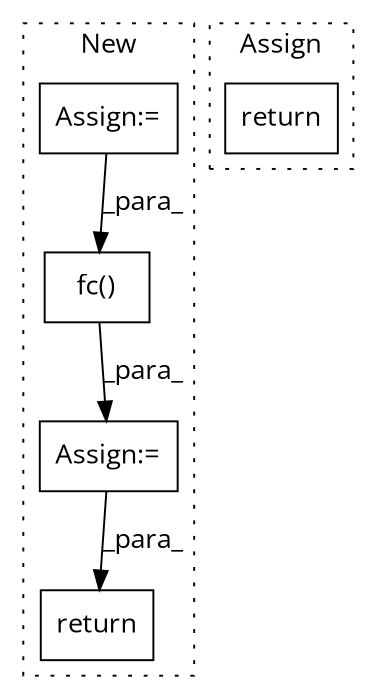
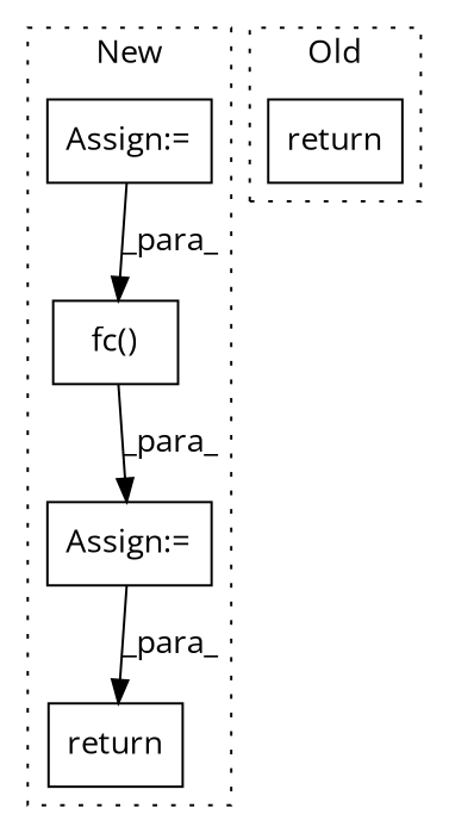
  digraph {
    fontname="Open Sans"
    node [a=93 l=7 shape=box fontname="Open Sans"]
    edge [fontname="Open Sans"]
    n1 [a=75 l="8,1" label="fc()" s="4916,4930"]
    n2 [label=return s=4941]
    n3 [a=68 l=3 label="Assign:=" s=4913]
    n4 [a=68 l=3 label="Assign:=" s=4711]
    n5 [label=return s=266]
    subgraph cluster_1 {
      label=New
      style=dotted
      n1
      n2
      n3
      n4
    }
    subgraph cluster_2 {
-     label=Assign
+     label=Old
      style=dotted
      n5
    }
    n1 -> n3 [label=_para_]
    n3 -> n2 [label=_para_]
    n4 -> n1 [label=_para_]
  }
